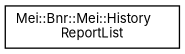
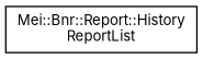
  digraph {
    rankdir=LR
    fontname=Inter
-   n1 [color=black fillcolor=white fontname=Inter fontsize=10 height=0.2 label="Mei::Bnr::Mei::History\lReportList" shape=record style=filled width=0.4]
+   n1 [color=black fillcolor=white fontname=Inter fontsize=10 height=0.2 label="Mei::Bnr::Report::History\lReportList" shape=record style=filled width=0.4]
  }
